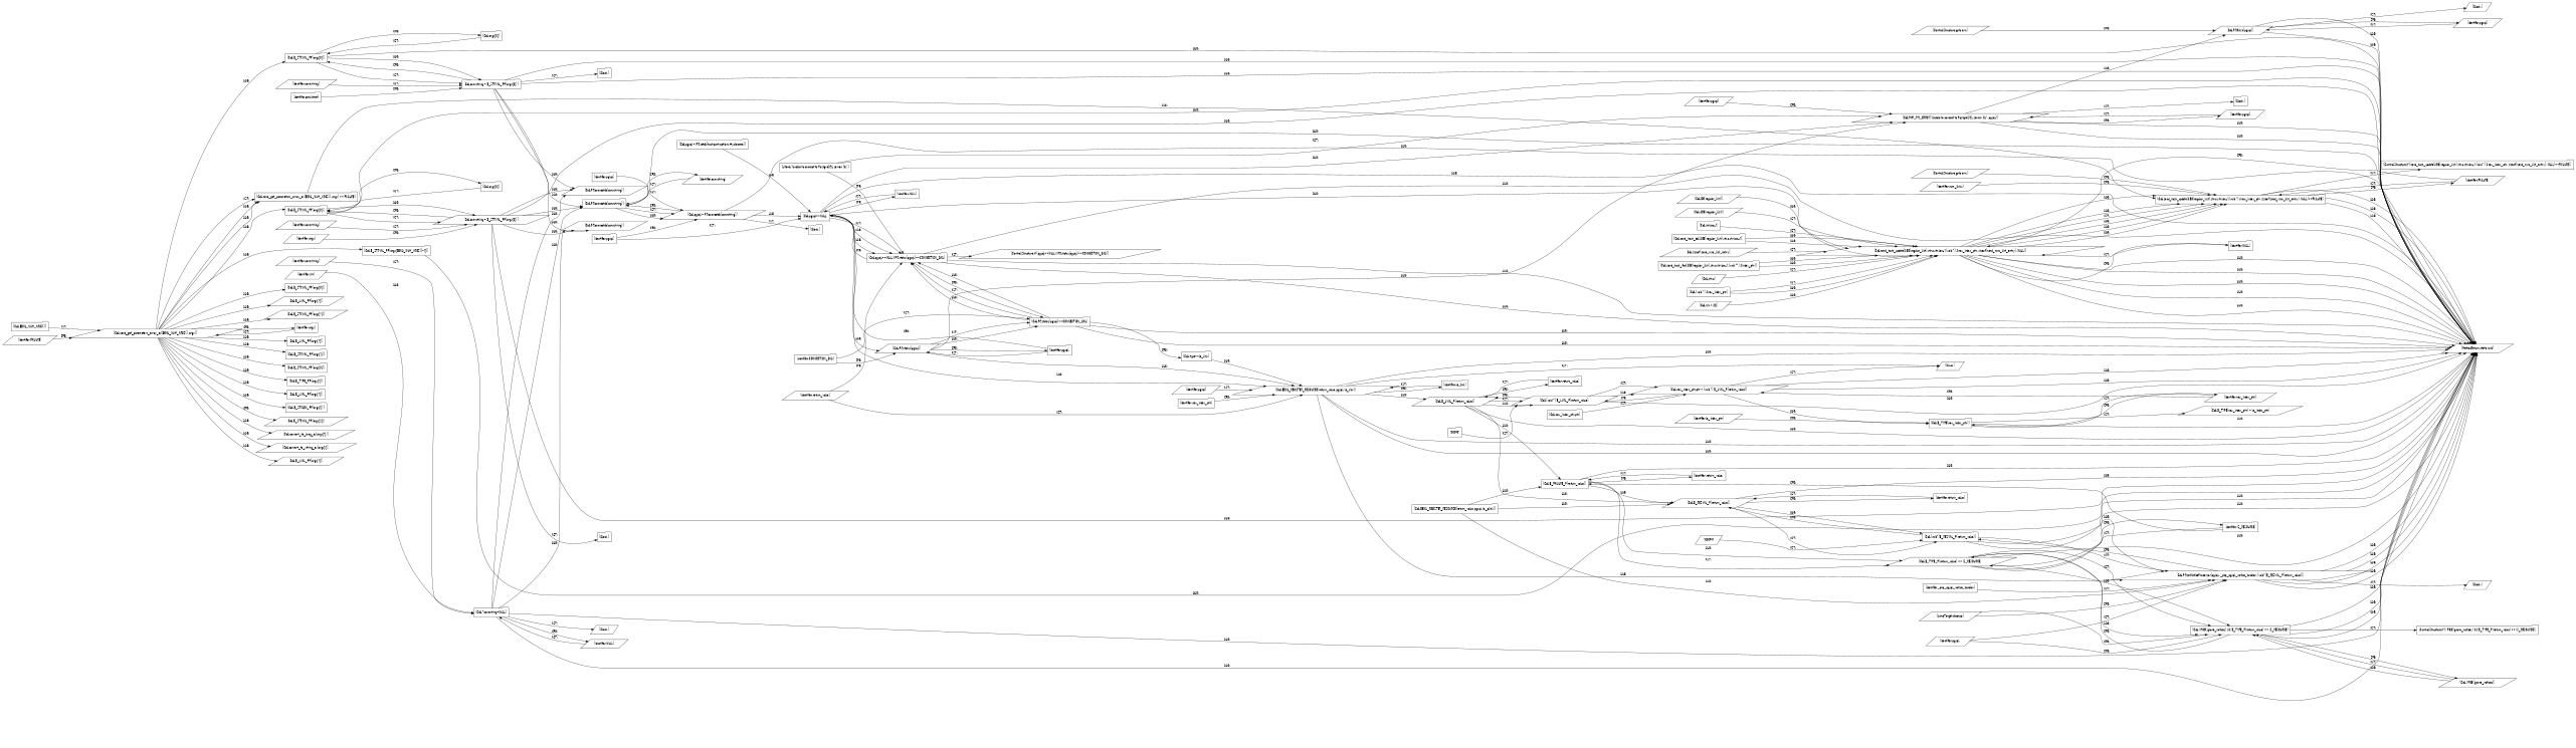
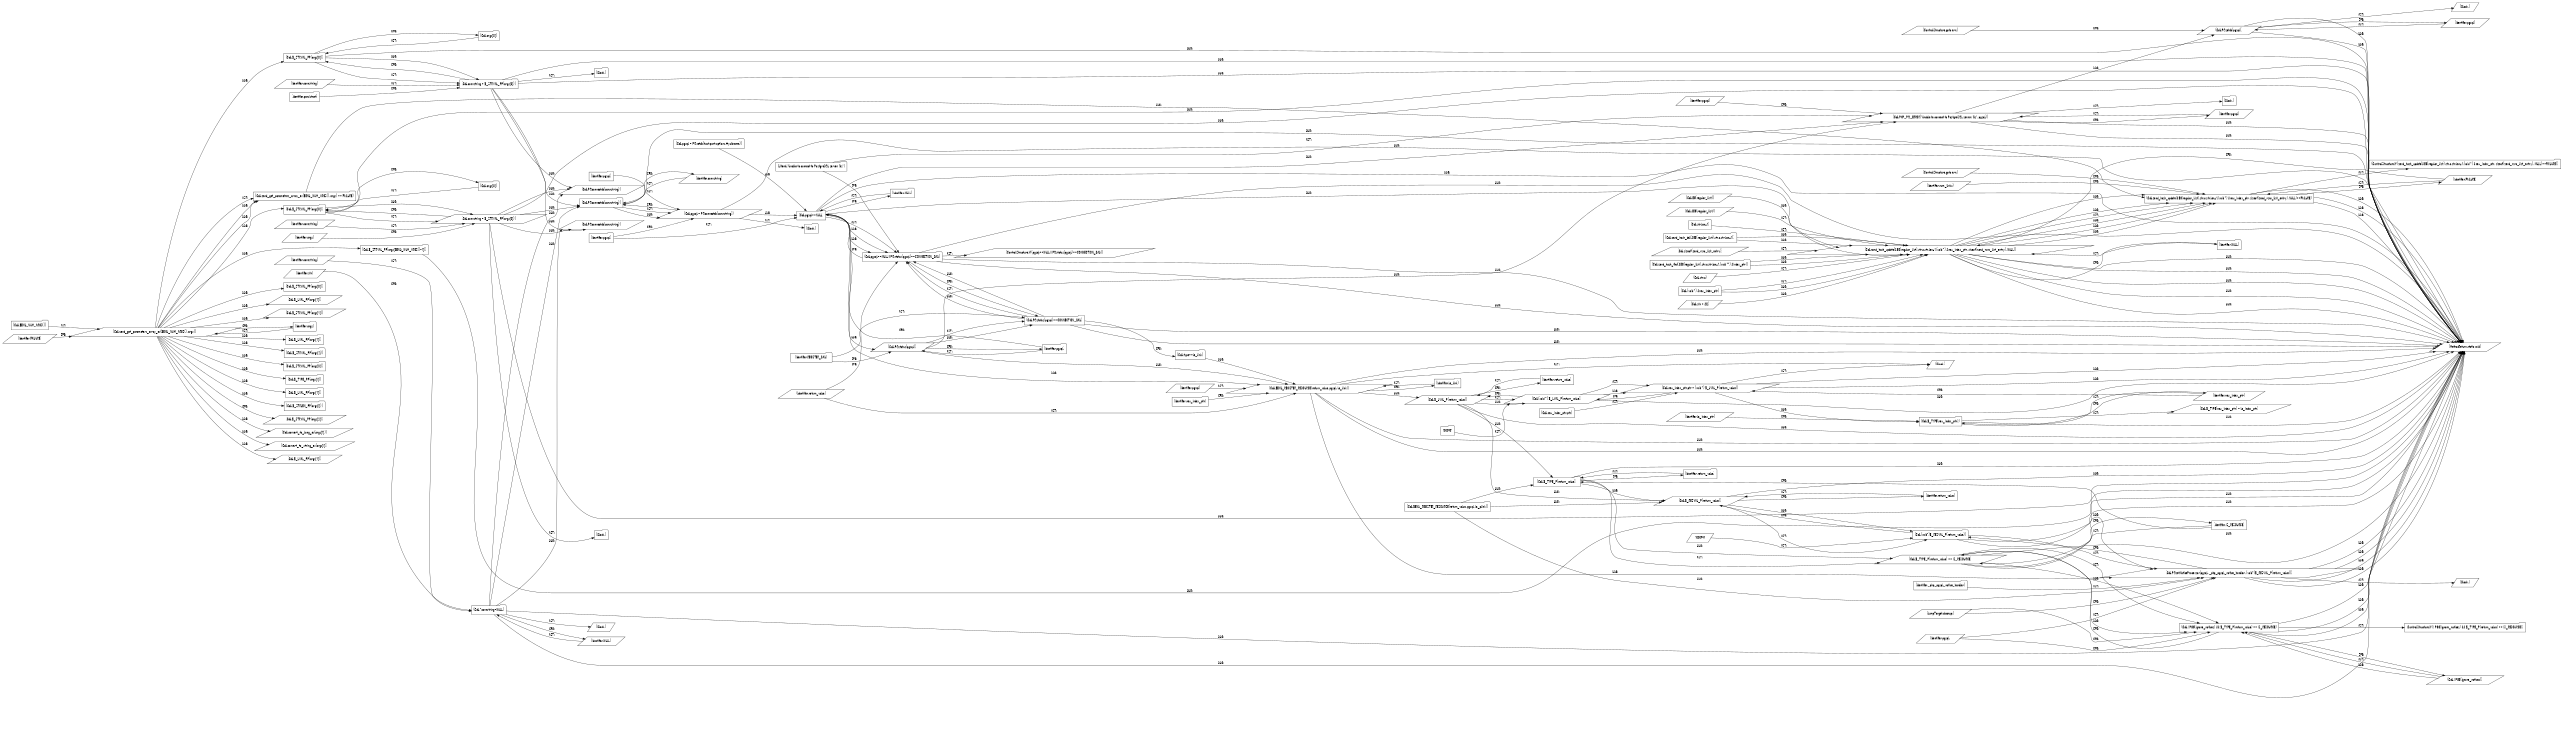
  digraph {
    fontname="Patrick Hand"
    rankdir=LR
    node [fontname="Patrick Hand" shape=parallelogram]
    edge [fontname="Patrick Hand"]
    n1 [label="(Call,PQconnectdb(connstring))" shape=folder]
    n2 [label="(Call,pgsql = PQconnectdb(connstring))"]
    n3 [label="(MethodReturn,static void)"]
    n4 [label="(Identifier,connstring)"]
    n5 [label="(Call,pgsql==NULL)" shape=folder]
    n6 [label="(Block,)" shape=folder]
    n7 [label="(Call,connstring = Z_STRVAL_PP(args[0]))" shape=folder]
    n8 [label="(Call,Z_STRVAL_PP(args[0]))" shape=folder]
    n9 [label="(Block,)" shape=folder]
    n10 [label="(Call,PQconnectdb(connstring))"]
    n11 [label="(Call,PQconnectdb(connstring))"]
    n12 [label="(Call,args[0])" shape=folder]
    n13 [label="(Call,zend_get_parameters_array_ex(ZEND_NUM_ARGS(), args))"]
    n14 [label="(Call,Z_STRVAL_PP(args[0]))" shape=folder]
    n15 [label="(Call,Z_STRVAL_PP(args[0]))" shape=folder]
    n16 [label="(Call,Z_LVAL_PP(args[1]))"]
    n17 [label="(Call,Z_STRVAL_PP(args[1]))"]
    n18 [label="(Call,zend_get_parameters_array_ex(ZEND_NUM_ARGS(), args) == FAILURE)" shape=folder]
    n19 [label="(Identifier,args)" shape=folder]
    n20 [label="(Call,Z_STRVAL_PP(args[ZEND_NUM_ARGS()-1]))" shape=folder]
    n21 [label="(Call,Z_LVAL_PP(args[1]))" shape=folder]
    n22 [label="(Call,Z_STRVAL_PP(args[i]))" shape=folder]
    n23 [label="(Call,Z_STRVAL_PP(args[3]))" shape=folder]
    n24 [label="(Call,Z_TYPE_PP(args[i]))" shape=folder]
    n25 [label="(Call,Z_LVAL_PP(args[1]))" shape=folder]
    n26 [label="(Call,Z_STRLEN_PP(args[i]))" shape=folder]
    n27 [label="(Call,Z_STRVAL_PP(args[2]))"]
    n28 [label="(Call,convert_to_long_ex(args[1]))"]
    n29 [label="(Call,convert_to_string_ex(args[i]))"]
    n30 [label="(Call,Z_LVAL_PP(args[1]))"]
    n31 [label="(Call,connstring = Z_STRVAL_PP(args[0]))"]
    n32 [label="(Call,args[0])" shape=folder]
    n33 [label="(Call,zend_hash_update(&EG(regular_list),str.c,str.len+1,(void *) &new_index_ptr, sizeof(zend_rsrc_list_entry), NULL)==FAILURE)" shape=folder]
    n34 [label="(Block,)" shape=folder]
    n35 [label="(Call,*connstring=NULL)" shape=folder]
    n36 [label="(Block,)"]
    n37 [label="(Identifier,NULL)"]
    n38 [label="(Call,pgsql==NULL || PQstatus(pgsql)==CONNECTION_BAD)" shape=folder]
    n39 [label="(Call,PQstatus(pgsql))"]
    n40 [label="(Call,PHP_PQ_ERROR(\"Unable to connect to PostgreSQL server: %s\", pgsql))"]
    n41 [label="(Call,ZEND_REGISTER_RESOURCE(return_value, pgsql, le_link))"]
    n42 [label="(Call,zend_hash_update(&EG(regular_list),str.c,str.len+1,(void *) &new_index_ptr, sizeof(zend_rsrc_list_entry), NULL))"]
    n43 [label="(Identifier,NULL)" shape=folder]
    n44 [label="(Call,PQstatus(pgsql)==CONNECTION_BAD)" shape=folder]
    n45 [label="(ControlStructure,if (pgsql==NULL || PQstatus(pgsql)==CONNECTION_BAD))"]
    n46 [label="(Identifier,pgsql)" shape=folder]
-   n47 [label="(Call,PQfinish(pgsql))"]
+   n47 [label="(Call,PQsetdb(pgsql))"]
    n48 [label="(Identifier,pgsql)"]
    n49 [label="(Block,)" shape=folder]
    n50 [label="(Call,Z_LVAL_P(return_value))"]
    n51 [label="(Call,PQsetNoticeProcessor(pgsql, _php_pgsql_notice_handler, (void*)Z_RESVAL_P(return_value)))"]
    n52 [label="(Identifier,le_link)" shape=folder]
    n53 [label="(Block,)"]
    n54 [label="(Identifier,NULL)" shape=folder]
    n55 [label="(Call,type==le_link)" shape=folder]
-   n56 [label="(Identifier,CONNECTION_BAD)" shape=folder]
+   n56 [label="(Identifier,REGISTER_BAD)" shape=folder]
    n57 [label="(Block,)"]
    n58 [label="(Identifier,pgsql)"]
    n59 [label="(Call,(void *) Z_LVAL_P(return_value))"]
-   n60 [label="(Call,Z_FAILURE_P(return_value))" shape=folder]
+   n60 [label="(Call,Z_TYPE_P(return_value))" shape=folder]
    n61 [label="(Call,Z_RESVAL_P(return_value))"]
    n62 [label="(Identifier,return_value)" shape=folder]
    n63 [label="(Call,(void*)Z_RESVAL_P(return_value))" shape=folder]
    n64 [label="(Block,)"]
    n65 [label="(Call,new_index_ptr.ptr = (void *) Z_LVAL_P(return_value))"]
    n66 [label="(Call,Z_TYPE_P(return_value) == IS_RESOURCE)"]
    n67 [label="(Identifier,return_value)" shape=folder]
    n68 [label="(Identifier,return_value)" shape=folder]
    n69 [label="(Call,Z_TYPE(new_index_ptr))" shape=folder]
    n70 [label="(Identifier,new_index_ptr)"]
    n71 [label="(Call,Z_TYPE(new_index_ptr) = le_index_ptr)"]
    n72 [label="(Call,! PGG(ignore_notices) && Z_TYPE_P(return_value) == IS_RESOURCE)" shape=folder]
    n73 [label="(Identifier,IS_RESOURCE)" shape=folder]
    n74 [label="(ControlStructure,if (! PGG(ignore_notices) && Z_TYPE_P(return_value) == IS_RESOURCE))" shape=folder]
    n75 [label="(Call,! PGG(ignore_notices))"]
    n76 [label="(Identifier,FAILURE)"]
    n77 [label="(ControlStructure,if (zend_hash_update(&EG(regular_list),str.c,str.len+1,(void *) &new_index_ptr, sizeof(zend_rsrc_list_entry), NULL)==FAILURE))" shape=folder]
    n78 [label="(Call,str.c)"]
    n79 [label="(Call,pgsql = PQsetdb(host,port,options,tty,dbname))" shape=folder]
    n80 [label="(Identifier,_php_pgsql_notice_handler)" shape=folder]
    n81 [label="(Identifier,return_value)"]
    n82 [label="(Call,ZEND_NUM_ARGS())" shape=folder]
    n83 [label="(Identifier,connstring)"]
    n84 [label="(JumpTarget,cleanup:)"]
    n85 [label="(Call,(void *) &new_index_ptr)" shape=folder]
    n86 [label="(Call,ZEND_REGISTER_RESOURCE(return_value, pgsql, le_plink))" shape=folder]
    n87 [label="(Identifier,str)"]
    n88 [label="(Identifier,FAILURE)"]
    n89 [label="(ControlStructure,goto err;)"]
    n90 [label="(Call,str = {0})"]
    n91 [label="(Identifier,persistent)" shape=folder]
    n92 [label="(Identifier,pgsql)" shape=folder]
    n93 [label="(Identifier,new_index_ptr)" shape=folder]
    n94 [label="(Identifier,le_index_ptr)"]
    n95 [label="(ControlStructure,goto err;)"]
    n96 [label="(Identifier,pgsql)" shape=folder]
    n97 [label="(Identifier,connstring)"]
    n98 [label="(Identifier,pgsql)"]
    n99 [label="(Call,EG(regular_list))"]
    n100 [label="(Identifier,pgsql)"]
    n101 [label="(Identifier,num_links)"]
    n102 [label="(Call,&EG(regular_list))"]
    n103 [label="(Call,new_index_ptr.ptr)" shape=folder]
    n104 [label="(Call,str.len+1)" shape=folder]
    n105 [label="(Identifier,args)"]
    n106 [label="(Identifier,connstring)"]
    n107 [label="(Call,zend_hash_del(&EG(regular_list),str.c,str.len+1))" shape=folder]
    n108 [label="(Call,sizeof(zend_rsrc_list_entry))"]
    n109 [label="(Call,zend_hash_find(&EG(regular_list),str.c,str.len+1,(void **) &index_ptr))" shape=folder]
    n110 [label="(Identifier,pgsql)"]
    n111 [label="(Literal,\"Unable to connect to PostgreSQL server: %s\")" shape=folder]
    1000901 [shape=folder]
    1000949
    n1 -> n2 [label="AST: "]
    n1 -> n2 [label="DDG: "]
    n1 -> n3 [label="DDG: "]
    n1 -> n4 [label="CFG: "]
    n2 -> n1 [label="CFG: "]
    n2 -> n3 [label="DDG: "]
    n2 -> n5 [label="DDG: "]
    n2 -> n6 [label="AST: "]
    n4 -> n1 [label="AST: "]
    n5 -> n3 [label="DDG: "]
    n5 -> n38 [label="AST: "]
    n5 -> n38 [label="DDG: "]
    n5 -> n38 [label="DDG: "]
    n5 -> n39 [label="DDG: "]
    n5 -> n40 [label="DDG: "]
    n5 -> n41 [label="DDG: "]
    n5 -> n42 [label="DDG: "]
    n5 -> n43 [label="CFG: "]
    n7 -> n1 [label="DDG: "]
    n7 -> n3 [label="DDG: "]
    n7 -> n3 [label="DDG: "]
    n7 -> n8 [label="CFG: "]
    n7 -> n9 [label="AST: "]
    n7 -> n10 [label="DDG: "]
    n7 -> n11 [label="DDG: "]
    n8 -> n3 [label="DDG: "]
    n8 -> n7 [label="AST: "]
    n8 -> n7 [label="DDG: "]
    n8 -> n12 [label="CFG: "]
    n12 -> n8 [label="AST: "]
    n13 -> n8 [label="DDG: "]
    n13 -> n14 [label="DDG: "]
    n13 -> n15 [label="DDG: "]
    n13 -> n16 [label="DDG: "]
    n13 -> n17 [label="DDG: "]
    n13 -> n18 [label="AST: "]
    n13 -> n18 [label="DDG: "]
    n13 -> n18 [label="DDG: "]
    n13 -> n19 [label="CFG: "]
    n13 -> n20 [label="DDG: "]
    n13 -> n21 [label="DDG: "]
    n13 -> n22 [label="DDG: "]
    n13 -> n23 [label="DDG: "]
    n13 -> n24 [label="DDG: "]
    n13 -> n25 [label="DDG: "]
    n13 -> n26 [label="DDG: "]
    n13 -> n27 [label="CFG: "]
    n13 -> n28 [label="DDG: "]
    n13 -> n29 [label="DDG: "]
    n13 -> n30 [label="DDG: "]
    n14 -> n3 [label="DDG: "]
    n14 -> n31 [label="AST: "]
    n14 -> n31 [label="DDG: "]
    n14 -> n32 [label="CFG: "]
    n18 -> n33 [label="DDG: "]
    n19 -> n13 [label="AST: "]
    n20 -> n3 [label="DDG: "]
    n31 -> n1 [label="DDG: "]
    n31 -> n3 [label="DDG: "]
    n31 -> n3 [label="DDG: "]
    n31 -> n10 [label="DDG: "]
    n31 -> n11 [label="DDG: "]
    n31 -> n14 [label="CFG: "]
    n31 -> n34 [label="AST: "]
    n32 -> n14 [label="AST: "]
    n33 -> n3 [label="DDG: "]
    n33 -> n3 [label="DDG: "]
    n33 -> n3 [label="DDG: "]
    n33 -> n76 [label="CFG: "]
    n33 -> n77 [label="AST: "]
    n35 -> n1 [label="DDG: "]
    n35 -> n3 [label="DDG: "]
    n35 -> n3 [label="DDG: "]
    n35 -> n10 [label="DDG: "]
    n35 -> n11 [label="DDG: "]
    n35 -> n36 [label="AST: "]
    n35 -> n37 [label="CFG: "]
    n37 -> n35 [label="AST: "]
    n38 -> n3 [label="DDG: "]
    n38 -> n3 [label="DDG: "]
    n38 -> n3 [label="DDG: "]
    n38 -> n5 [label="CFG: "]
    n38 -> n44 [label="CFG: "]
    n38 -> n45 [label="AST: "]
    n39 -> n40 [label="DDG: "]
    n39 -> n41 [label="DDG: "]
    n39 -> n44 [label="AST: "]
    n39 -> n44 [label="DDG: "]
    n39 -> n46 [label="CFG: "]
    n40 -> n3 [label="DDG: "]
    n40 -> n3 [label="DDG: "]
    n40 -> n47 [label="DDG: "]
    n40 -> n48 [label="CFG: "]
    n40 -> n49 [label="AST: "]
    n41 -> n3 [label="DDG: "]
    n41 -> n3 [label="DDG: "]
    n41 -> n3 [label="DDG: "]
    n41 -> n50 [label="DDG: "]
    n41 -> n51 [label="DDG: "]
    n41 -> n52 [label="CFG: "]
    n41 -> n53 [label="AST: "]
    n42 -> n3 [label="DDG: "]
    n42 -> n3 [label="DDG: "]
    n42 -> n3 [label="DDG: "]
    n42 -> n3 [label="DDG: "]
    n42 -> n3 [label="DDG: "]
    n42 -> n33 [label="AST: "]
    n42 -> n33 [label="DDG: "]
    n42 -> n33 [label="DDG: "]
    n42 -> n33 [label="DDG: "]
    n42 -> n33 [label="DDG: "]
    n42 -> n33 [label="DDG: "]
    n42 -> n54 [label="CFG: "]
    n43 -> n5 [label="AST: "]
    n44 -> n3 [label="DDG: "]
    n44 -> n3 [label="DDG: "]
    n44 -> n38 [label="AST: "]
    n44 -> n38 [label="DDG: "]
    n44 -> n38 [label="DDG: "]
    n44 -> n55 [label="CFG: "]
    n46 -> n5 [label="CFG: "]
    n46 -> n39 [label="AST: "]
    n47 -> n3 [label="DDG: "]
    n47 -> n3 [label="DDG: "]
    n47 -> n57 [label="AST: "]
    n47 -> n58 [label="CFG: "]
    n48 -> n40 [label="AST: "]
    n50 -> n3 [label="DDG: "]
    n50 -> n59 [label="AST: "]
    n50 -> n59 [label="DDG: "]
    n50 -> n60 [label="DDG: "]
    n50 -> n61 [label="DDG: "]
    n50 -> n62 [label="CFG: "]
    n51 -> n3 [label="DDG: "]
    n51 -> n3 [label="DDG: "]
    n51 -> n3 [label="DDG: "]
    n51 -> n3 [label="DDG: "]
    n51 -> n63 [label="CFG: "]
    n51 -> n64 [label="AST: "]
    n52 -> n41 [label="AST: "]
    n54 -> n42 [label="AST: "]
    n55 -> n41 [label="DDG: "]
    n56 -> n39 [label="CFG: "]
    n56 -> n44 [label="AST: "]
    n58 -> n47 [label="AST: "]
    n59 -> n3 [label="DDG: "]
    n59 -> n50 [label="CFG: "]
    n59 -> n65 [label="AST: "]
    n59 -> n65 [label="DDG: "]
    n60 -> n3 [label="DDG: "]
    n60 -> n61 [label="DDG: "]
    n60 -> n66 [label="AST: "]
    n60 -> n66 [label="DDG: "]
    n60 -> n67 [label="CFG: "]
    n61 -> n3 [label="DDG: "]
    n61 -> n63 [label="AST: "]
    n61 -> n63 [label="DDG: "]
    n61 -> n68 [label="CFG: "]
    n62 -> n50 [label="AST: "]
    n63 -> n3 [label="DDG: "]
    n63 -> n51 [label="AST: "]
    n63 -> n51 [label="DDG: "]
    n63 -> n61 [label="CFG: "]
    n65 -> n3 [label="DDG: "]
    n65 -> n3 [label="DDG: "]
    n65 -> n53 [label="AST: "]
    n65 -> n59 [label="CFG: "]
    n65 -> n69 [label="DDG: "]
    n66 -> n3 [label="DDG: "]
    n66 -> n3 [label="DDG: "]
    n66 -> n72 [label="AST: "]
    n66 -> n72 [label="DDG: "]
    n66 -> n72 [label="DDG: "]
    n66 -> n73 [label="CFG: "]
    n67 -> n60 [label="AST: "]
    n68 -> n61 [label="AST: "]
    n69 -> n3 [label="DDG: "]
    n69 -> n70 [label="CFG: "]
    n69 -> n71 [label="AST: "]
    n70 -> n65 [label="CFG: "]
    n70 -> n69 [label="AST: "]
    n72 -> n3 [label="DDG: "]
    n72 -> n3 [label="DDG: "]
    n72 -> n3 [label="DDG: "]
    n72 -> n66 [label="CFG: "]
    n72 -> n74 [label="AST: "]
    n72 -> n75 [label="CFG: "]
    n73 -> n60 [label="CFG: "]
    n73 -> n66 [label="AST: "]
    n75 -> n72 [label="AST: "]
    n75 -> n72 [label="DDG: "]
    n76 -> n33 [label="AST: "]
    n76 -> n42 [label="CFG: "]
    n78 -> n42 [label="AST: "]
    n79 -> n5 [label="DDG: "]
    n80 -> n51 [label="AST: "]
    n81 -> n38 [label="CFG: "]
    n81 -> n41 [label="AST: "]
    n82 -> n13 [label="AST: "]
    n83 -> n35 [label="AST: "]
    n84 -> n51 [label="CFG: "]
    n84 -> n72 [label="CFG: "]
    n85 -> n42 [label="AST: "]
    n85 -> n42 [label="DDG: "]
    n86 -> n51 [label="DDG: "]
    n86 -> n60 [label="DDG: "]
    n86 -> n61 [label="DDG: "]
-   n87 -> n35 [label="DDG: "]
+   n87 -> n35 [label="CFG: "]
    n88 -> n13 [label="CFG: "]
    n89 -> n47 [label="CFG: "]
    n90 -> n42 [label="DDG: "]
    n91 -> n7 [label="CFG: "]
    n92 -> n2 [label="AST: "]
    n93 -> n41 [label="CFG: "]
    n94 -> n69 [label="CFG: "]
    n95 -> n33 [label="CFG: "]
    n96 -> n2 [label="CFG: "]
    n96 -> n5 [label="AST: "]
    n97 -> n31 [label="AST: "]
    n98 -> n41 [label="AST: "]
    n99 -> n42 [label="DDG: "]
    n100 -> n51 [label="AST: "]
    n100 -> n72 [label="CFG: "]
    n101 -> n33 [label="CFG: "]
    n102 -> n42 [label="AST: "]
    n103 -> n65 [label="AST: "]
    n104 -> n42 [label="AST: "]
    n105 -> n31 [label="CFG: "]
    n106 -> n7 [label="AST: "]
    n107 -> n42 [label="DDG: "]
    n107 -> n42 [label="DDG: "]
    n108 -> n42 [label="AST: "]
    n109 -> n42 [label="DDG: "]
    n109 -> n42 [label="DDG: "]
    n110 -> n40 [label="CFG: "]
    n111 -> n38 [label="CFG: "]
    n111 -> n40 [label="AST: "]
    1000901 -> n59 [label="AST: "]
    1000949 -> n63 [label="AST: "]
  }
